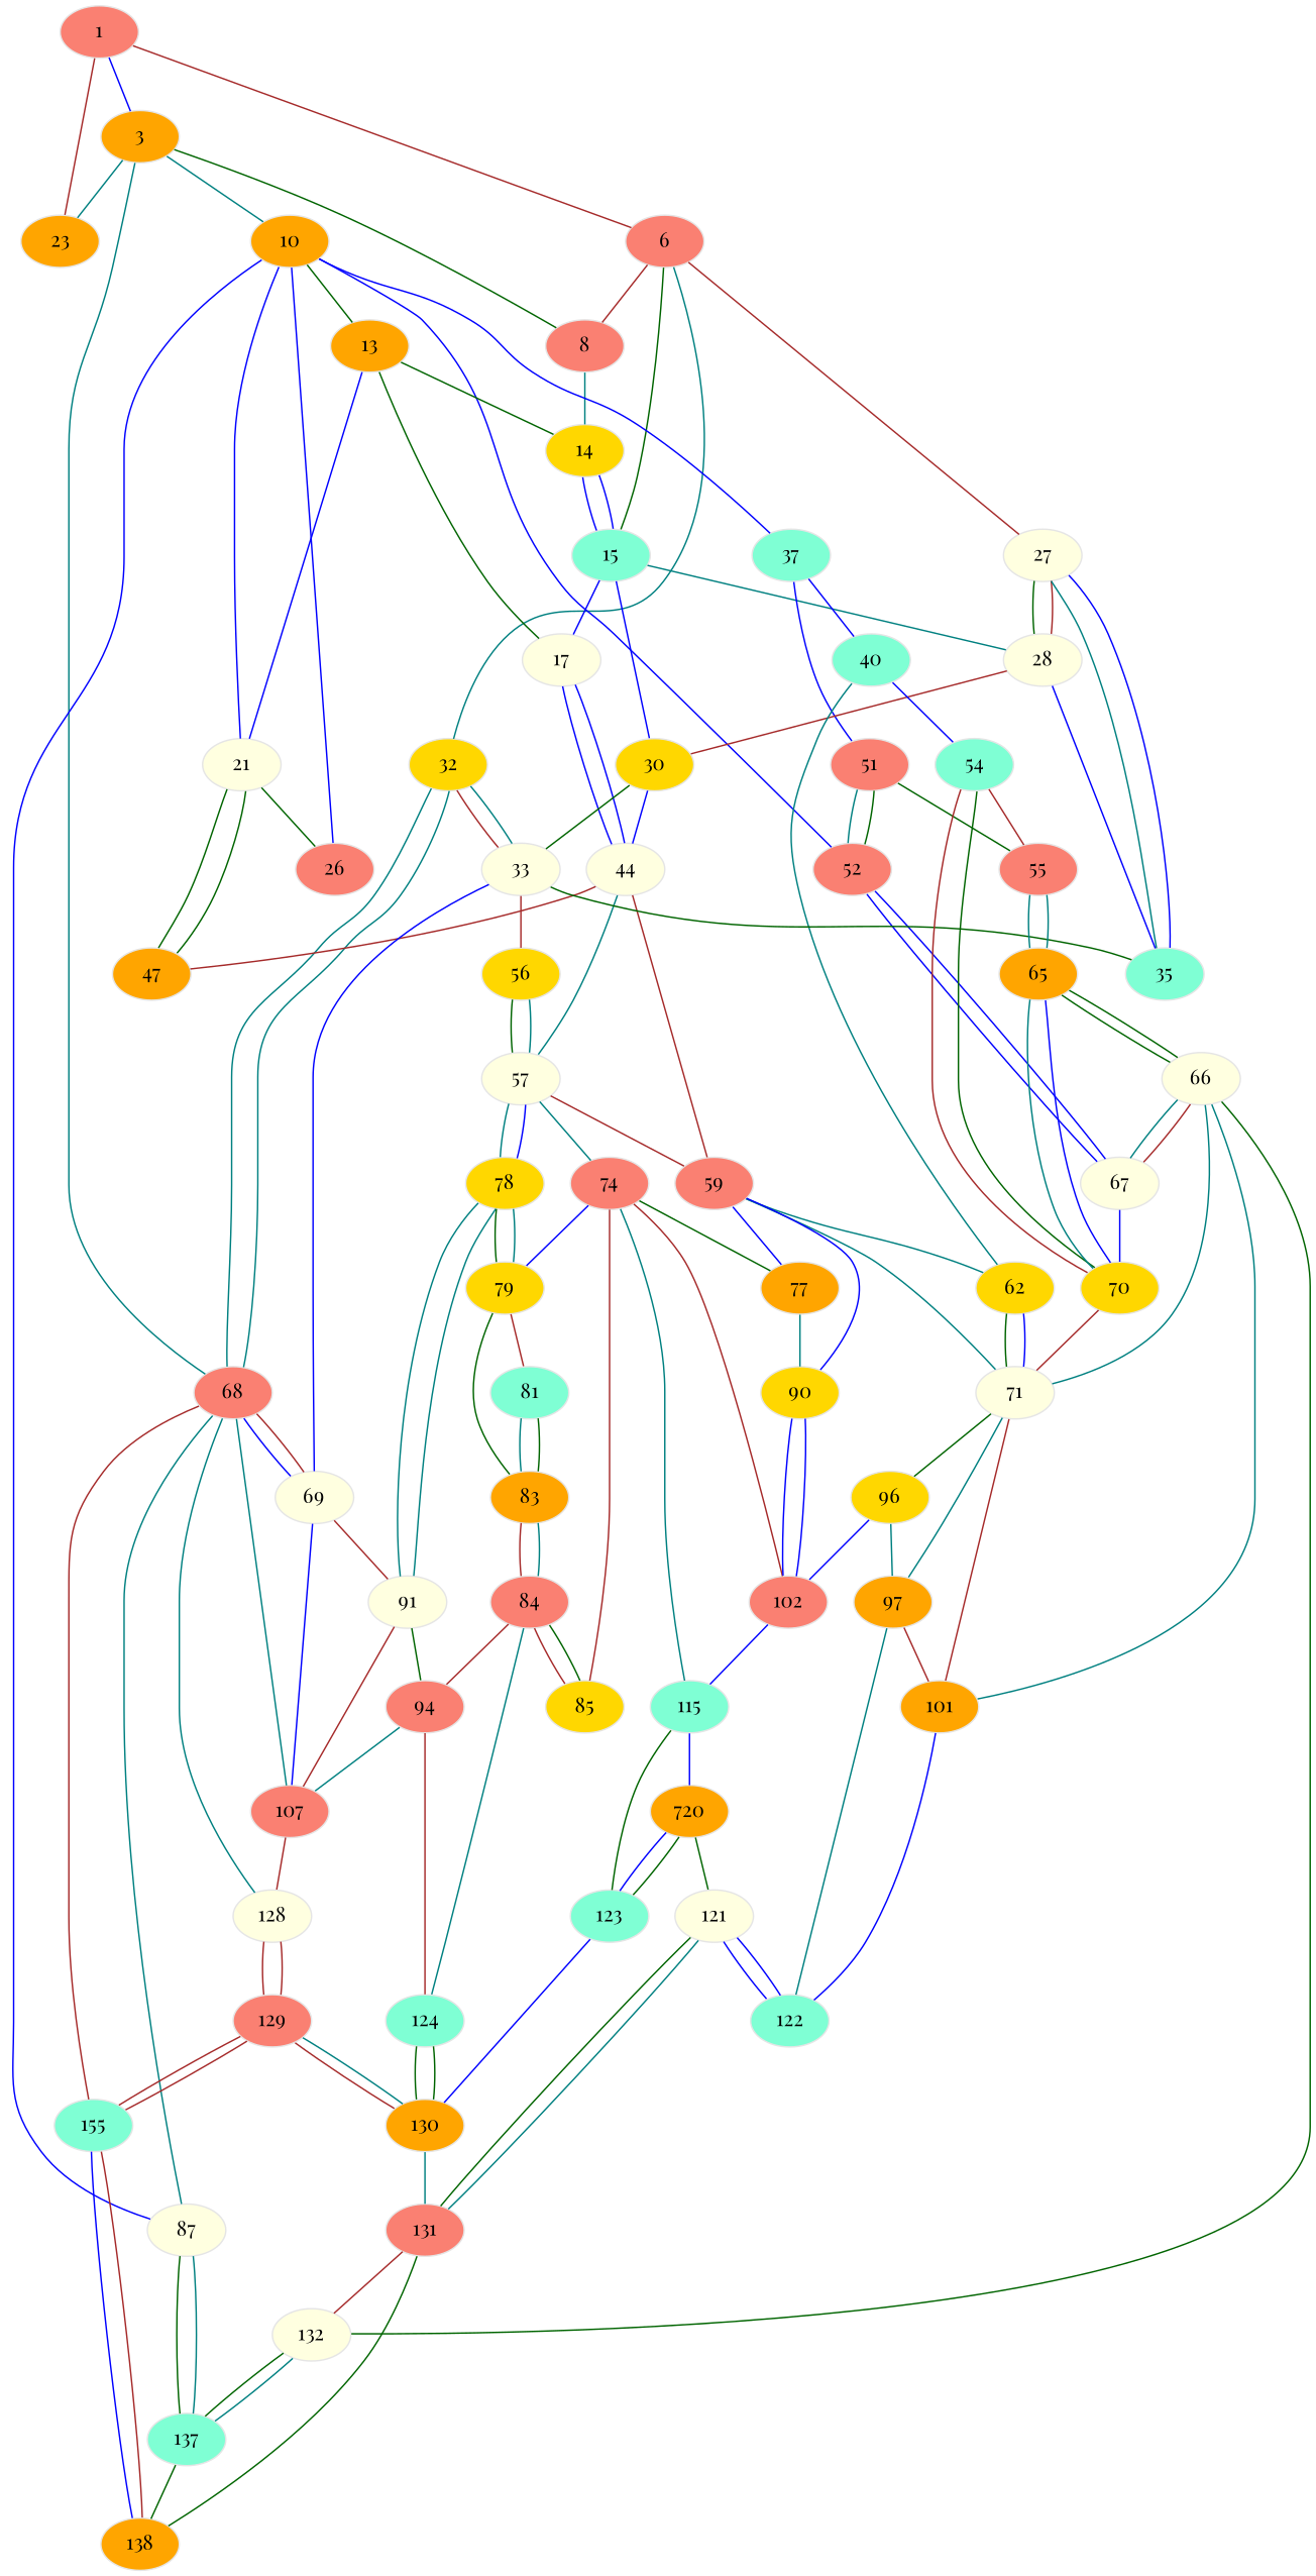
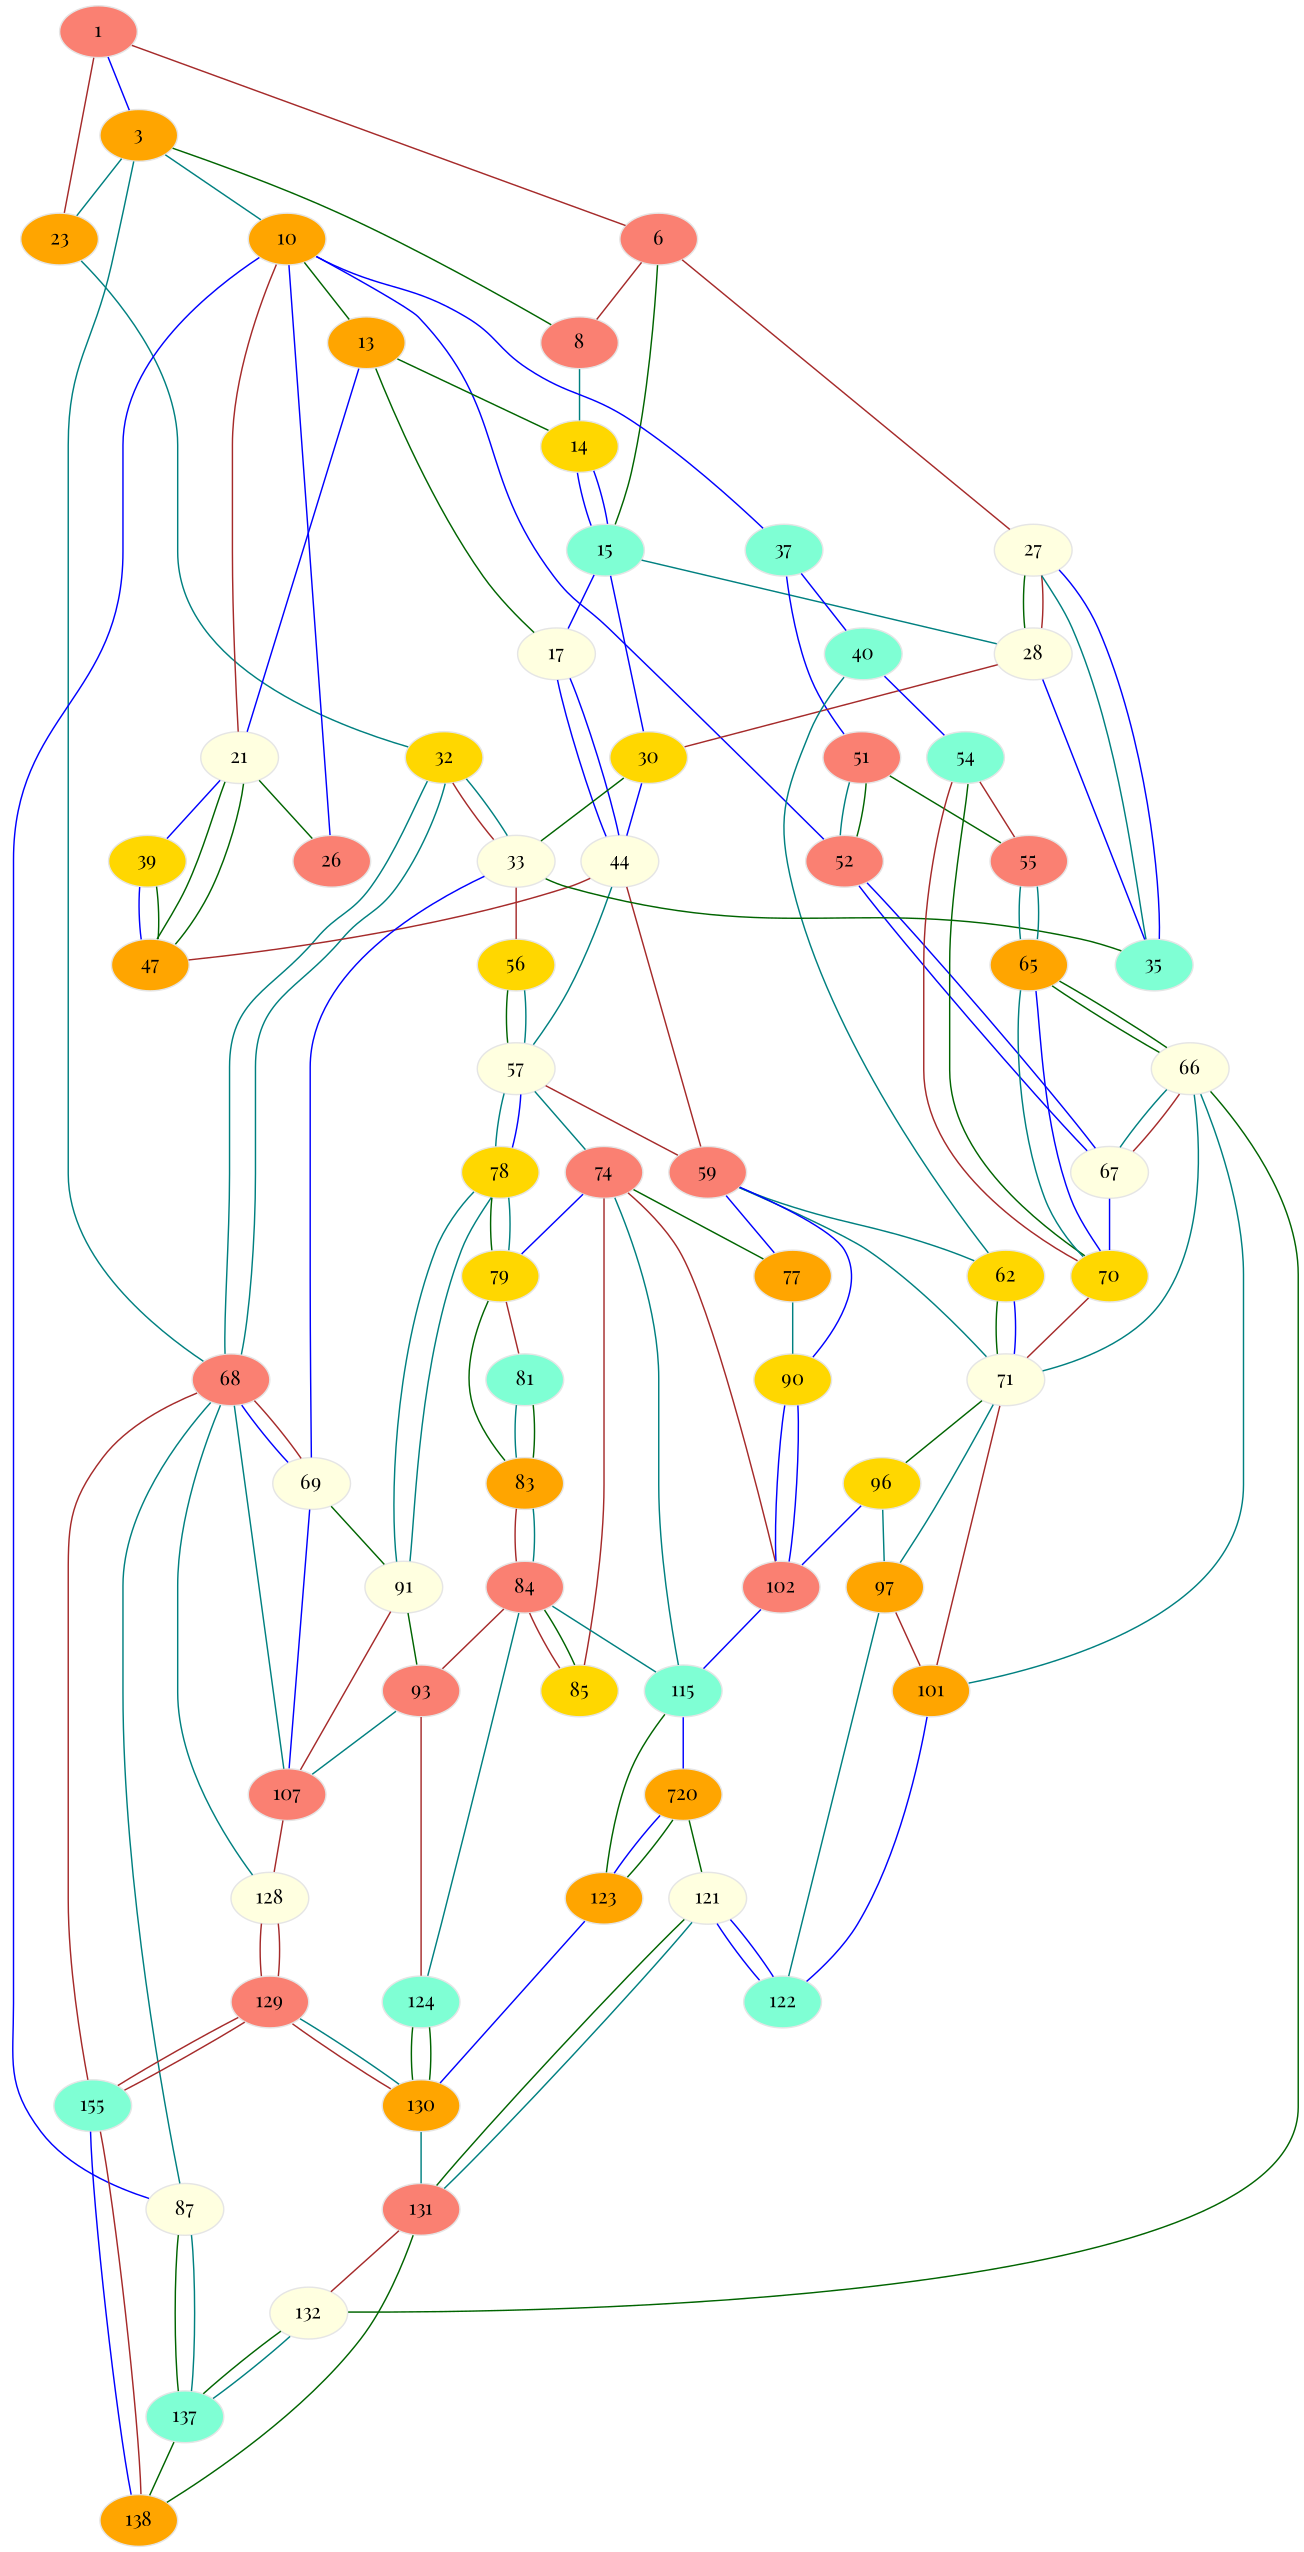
  graph {
    fontname="Playfair Display"
    node [color=gray90 fillcolor=salmon fontname="Playfair Display" style=filled]
    edge [color=teal fontname="Playfair Display"]
    1 [super="+2+5"]
    3 [fillcolor=orange super="+4+9"]
    6 [super="+7+24"]
    23 [fillcolor=orange super="+31"]
    8
    10 [fillcolor=orange super="+36+11"]
    68 [super="+110"]
    15 [fillcolor=aquamarine super="+16+20"]
    27 [fillcolor=lightyellow]
    32 [fillcolor=gold]
    14 [fillcolor=gold]
    13 [fillcolor=orange super="+18"]
    21 [fillcolor=lightyellow super="+22"]
    26
    37 [fillcolor=aquamarine super="+38+48"]
    52
    87 [fillcolor=lightyellow]
    69 [fillcolor=lightyellow super="+95"]
    107 [super="+112+108"]
    128 [fillcolor=lightyellow]
    n21 [fillcolor=aquamarine label=155]
    17 [fillcolor=lightyellow]
    28 [fillcolor=lightyellow super="+29"]
    30 [fillcolor=gold super="+42"]
    35 [fillcolor=aquamarine]
+   39 [fillcolor=gold]
    47 [fillcolor=orange]
    40 [fillcolor=aquamarine super="+53"]
    51
    67 [fillcolor=lightyellow super="+86"]
    137 [fillcolor=aquamarine]
    44 [fillcolor=lightyellow super="+45"]
    33 [fillcolor=lightyellow super="+63+34"]
    57 [fillcolor=lightyellow super="+58"]
    59 [super="+60"]
    56 [fillcolor=gold]
    91 [fillcolor=lightyellow super="+92"]
    54 [fillcolor=aquamarine]
    62 [fillcolor=gold]
    55
    70 [fillcolor=gold]
    71 [fillcolor=lightyellow super="+72+89"]
    74 [super="+80+75"]
    78 [fillcolor=gold]
    77 [fillcolor=orange]
    90 [fillcolor=gold]
    65 [fillcolor=orange]
    66 [fillcolor=lightyellow super="+99"]
    79 [fillcolor=gold super="+82"]
    85 [fillcolor=gold]
    102 [super="+105"]
    115 [fillcolor=aquamarine super="+116+119"]
    101 [fillcolor=orange super="+125"]
    96 [fillcolor=gold super="+103"]
    97 [fillcolor=orange super="+100"]
    132 [fillcolor=lightyellow]
    122 [fillcolor=aquamarine]
    129
    138 [fillcolor=orange]
-   93 [super="+117" label=94]
+   93 [super="+117"]
    81 [fillcolor=aquamarine]
    83 [fillcolor=orange]
    n63 [fillcolor=orange label=720]
-   123 [fillcolor=aquamarine]
+   123 [fillcolor=orange]
    84 [super="+94"]
    124 [fillcolor=aquamarine]
    130 [fillcolor=orange super="+134"]
    121 [fillcolor=lightyellow]
    131 [super="+136"]
    1 -- 3 [color=blue]
    1 -- 6 [color=brown]
    1 -- 23 [color=brown weight=2]
    3 -- 23
    3 -- 8 [color=darkgreen]
    3 -- 10
    3 -- 68
    6 -- 8 [color=brown]
    6 -- 15 [color=darkgreen]
    6 -- 27 [color=brown]
-   6 -- 32
+   23 -- 32
    8 -- 14
    10 -- 13 [color=darkgreen]
-   10 -- 21 [color=blue]
+   10 -- 21 [color=brown]
    10 -- 26 [color=blue]
    10 -- 37 [color=blue]
    10 -- 52 [color=blue]
    10 -- 87 [color=blue]
    68 -- 87
    68 -- 69 [color=blue]
    68 -- 69 [color=brown]
    68 -- 107
    68 -- 128
    68 -- n21 [color=brown]
    15 -- 17 [color=blue]
    15 -- 28
    15 -- 30 [color=blue]
    27 -- 28 [color=darkgreen]
    27 -- 28 [color=brown]
    27 -- 35
    27 -- 35 [color=blue]
    32 -- 68
    32 -- 68
    32 -- 33 [color=brown]
    32 -- 33
    14 -- 15 [color=blue]
    14 -- 15 [color=blue]
    13 -- 14 [color=darkgreen]
    13 -- 21 [color=blue]
    13 -- 17 [color=darkgreen]
    21 -- 26 [color=darkgreen]
+   21 -- 39 [color=blue]
    21 -- 47 [color=darkgreen]
    21 -- 47 [color=darkgreen]
    37 -- 40 [color=blue]
    37 -- 51 [color=blue]
    52 -- 67 [color=blue]
    52 -- 67 [color=blue]
    87 -- 137 [color=darkgreen]
    87 -- 137
    69 -- 107 [color=blue]
-   69 -- 91 [color=brown]
+   69 -- 91 [color=darkgreen]
    107 -- 128 [color=brown]
    128 -- 129 [color=brown]
    128 -- 129 [color=brown]
    n21 -- 138 [color=blue]
    n21 -- 138 [color=brown]
    17 -- 44 [color=blue]
    17 -- 44 [color=blue]
    28 -- 30 [color=brown]
    28 -- 35 [color=blue]
    30 -- 44 [color=blue weight=2]
    30 -- 33 [color=darkgreen]
+   39 -- 47 [color=blue]
+   39 -- 47 [color=darkgreen]
    40 -- 54 [color=blue]
    40 -- 62
    51 -- 52
    51 -- 52 [color=darkgreen]
    51 -- 55 [color=darkgreen]
    67 -- 70 [color=blue]
    137 -- 138 [color=darkgreen]
    44 -- 47 [color=brown]
    44 -- 57
    44 -- 59 [color=brown]
    33 -- 69 [color=blue]
    33 -- 35 [color=darkgreen]
    33 -- 56 [color=brown weight=2]
    57 -- 59 [color=brown]
    57 -- 74
    57 -- 78
    57 -- 78 [color=blue]
    59 -- 62
    59 -- 71
    59 -- 77 [color=blue]
    59 -- 90 [color=blue]
    56 -- 57 [color=darkgreen]
    56 -- 57
    91 -- 107 [color=brown]
    91 -- 93 [color=darkgreen]
    54 -- 55 [color=brown]
    54 -- 70 [color=brown]
    54 -- 70 [color=darkgreen]
    62 -- 71 [color=darkgreen]
    62 -- 71 [color=blue]
    55 -- 65
    55 -- 65
    70 -- 71 [color=brown]
    71 -- 101 [color=brown]
    71 -- 96 [color=darkgreen]
    71 -- 97
    74 -- 77 [color=darkgreen]
    74 -- 79 [color=blue]
    74 -- 85 [color=brown weight=2]
    74 -- 102 [color=brown]
    74 -- 115
    78 -- 91
    78 -- 91
    78 -- 79 [color=darkgreen]
    78 -- 79
    77 -- 90
    90 -- 102 [color=blue]
    90 -- 102 [color=blue]
    65 -- 70
    65 -- 70 [color=blue]
    65 -- 66 [color=darkgreen]
    65 -- 66 [color=darkgreen]
    66 -- 67 [weight=2]
    66 -- 67 [color=brown]
    66 -- 71
    66 -- 101
    66 -- 132 [color=darkgreen]
    79 -- 81 [color=brown]
    79 -- 83 [color=darkgreen]
    102 -- 115 [color=blue]
    115 -- n63 [color=blue]
    115 -- 123 [color=darkgreen]
    101 -- 122 [color=blue]
    96 -- 102 [color=blue]
    96 -- 97 [weight=2]
    97 -- 101 [color=brown]
    97 -- 122
    132 -- 137 [color=darkgreen]
    132 -- 137
    129 -- n21 [color=brown]
    129 -- n21 [color=brown]
    129 -- 130 [color=brown]
    129 -- 130
    93 -- 107
    93 -- 124 [color=brown]
    81 -- 83
    81 -- 83 [color=darkgreen]
    83 -- 84 [color=brown]
    83 -- 84
    n63 -- 123 [color=blue]
    n63 -- 123 [color=darkgreen]
    n63 -- 121 [color=darkgreen]
    123 -- 130 [color=blue]
    84 -- 85 [color=brown]
    84 -- 85 [color=darkgreen]
+   84 -- 115
    84 -- 93 [color=brown]
    84 -- 124
    124 -- 130 [color=darkgreen]
    124 -- 130 [color=darkgreen]
    130 -- 131
    121 -- 122 [color=blue]
    121 -- 122 [color=blue]
    121 -- 131 [color=darkgreen]
    121 -- 131
    131 -- 132 [color=brown]
    131 -- 138 [color=darkgreen]
  }
